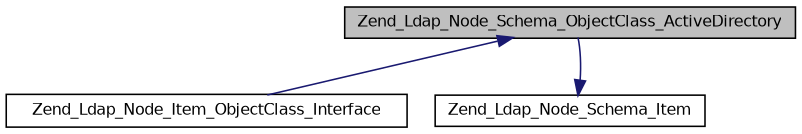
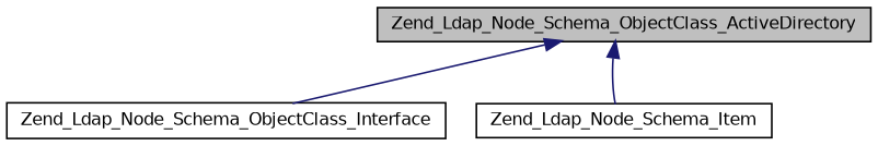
  digraph {
    node [color=black fillcolor=white fontname=Helvetica fontsize=10 shape=record style=filled]
    edge [color=midnightblue dir=back fontname=Helvetica fontsize=10 labelfontname=Helvetica labelfontsize=10 style=solid]
    n1 [fillcolor=grey75 fontcolor=black height=0.2 label=Zend_Ldap_Node_Schema_ObjectClass_ActiveDirectory width=0.4]
-   n2 [height=0.2 label=Zend_Ldap_Node_Item_ObjectClass_Interface width=0.4]
+   n2 [height=0.2 label=Zend_Ldap_Node_Schema_ObjectClass_Interface width=0.4]
    n3 [height=0.2 label=Zend_Ldap_Node_Schema_Item width=0.4]
    n1 -> n2
-   n3 -> n1
+   n1 -> n3
  }
